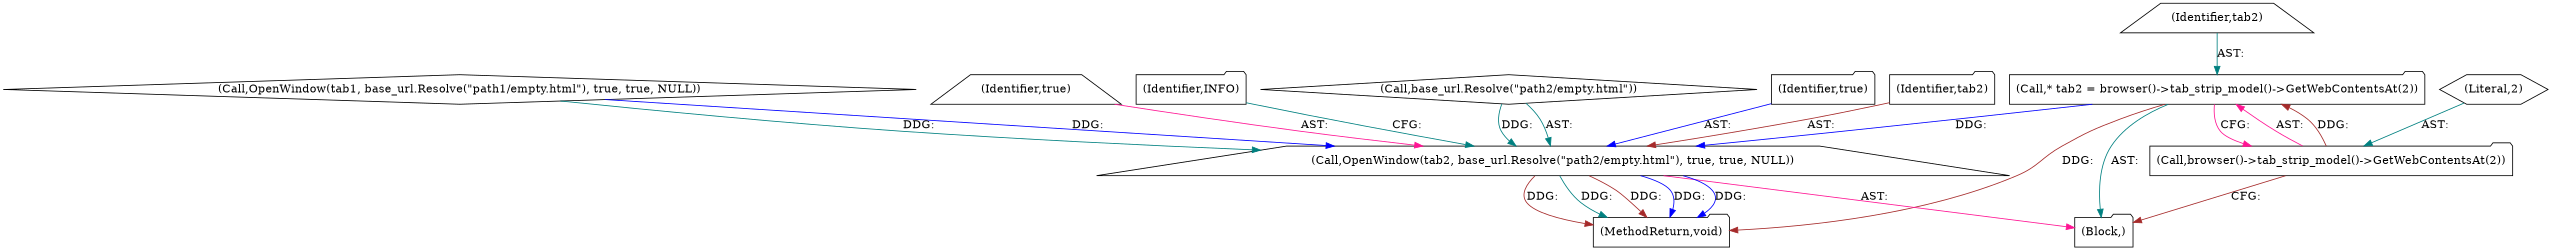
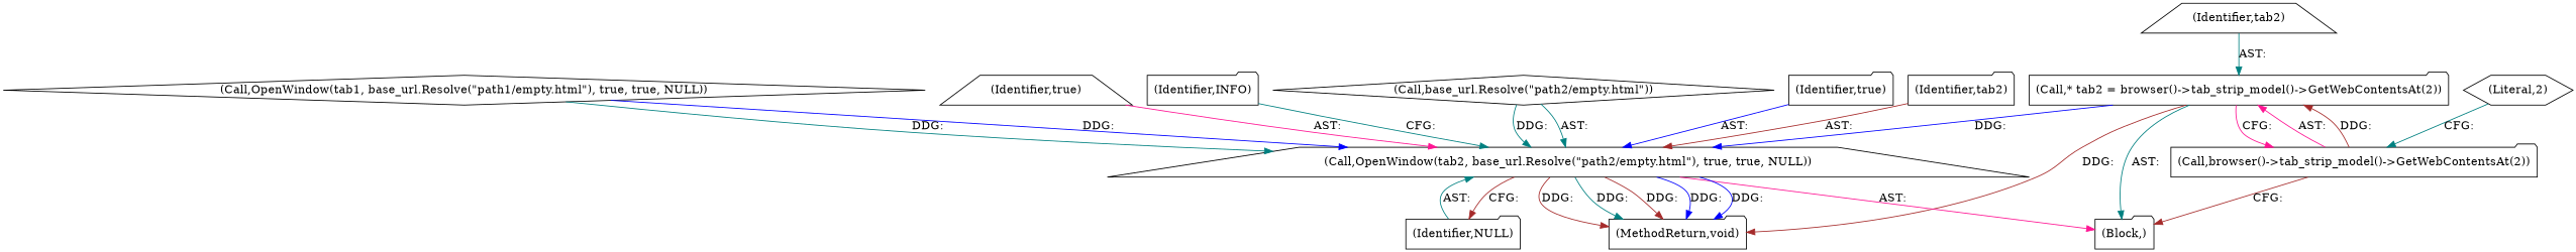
  digraph {
    node [shape=folder]
    edge [color=teal]
    n1 [label="(Call,* tab2 = browser()->tab_strip_model()->GetWebContentsAt(2))"]
    n2 [label="(Call,browser()->tab_strip_model()->GetWebContentsAt(2))"]
    n3 [label="(Call,OpenWindow(tab2, base_url.Resolve(\"path2/empty.html\"), true, true, NULL))" shape=trapezium]
    n4 [label="(Block,)"]
    n5 [label="(MethodReturn,void)"]
+   n6 [label="(Identifier,NULL)"]
    n7 [label="(Literal,2)" shape=hexagon]
    n8 [label="(Identifier,true)"]
    n9 [label="(Identifier,tab2)" shape=trapezium]
    n10 [label="(Identifier,tab2)"]
    n11 [label="(Call,OpenWindow(tab1, base_url.Resolve(\"path1/empty.html\"), true, true, NULL))" shape=diamond]
    n12 [label="(Identifier,true)" shape=trapezium]
    n13 [label="(Identifier,INFO)"]
    n14 [label="(Call,base_url.Resolve(\"path2/empty.html\"))" shape=diamond]
    n1 -> n2 [color=deeppink label="CFG: "]
    n1 -> n3 [color=blue label="DDG: "]
    n1 -> n4 [label="AST: "]
    n1 -> n5 [color=brown label="DDG: "]
    n2 -> n1 [color=deeppink label="AST: "]
    n2 -> n1 [color=brown label="DDG: "]
    n2 -> n4 [color=brown label="CFG: "]
    n3 -> n4 [color=deeppink label="AST: "]
    n3 -> n5 [color=blue label="DDG: "]
    n3 -> n5 [color=blue label="DDG: "]
    n3 -> n5 [color=brown label="DDG: "]
    n3 -> n5 [label="DDG: "]
    n3 -> n5 [color=brown label="DDG: "]
-   n7 -> n2 [label="AST: "]
+   n3 -> n6 [color=brown label="CFG: "]
+   n6 -> n3 [label="AST: "]
+   n7 -> n2 [label="CFG: "]
    n8 -> n3 [color=blue label="AST: "]
    n9 -> n1 [label="AST: "]
    n10 -> n3 [color=brown label="AST: "]
    n11 -> n3 [color=blue label="DDG: "]
    n11 -> n3 [label="DDG: "]
    n12 -> n3 [color=deeppink label="AST: "]
    n13 -> n3 [label="CFG: "]
    n14 -> n3 [label="AST: "]
    n14 -> n3 [label="DDG: "]
  }
